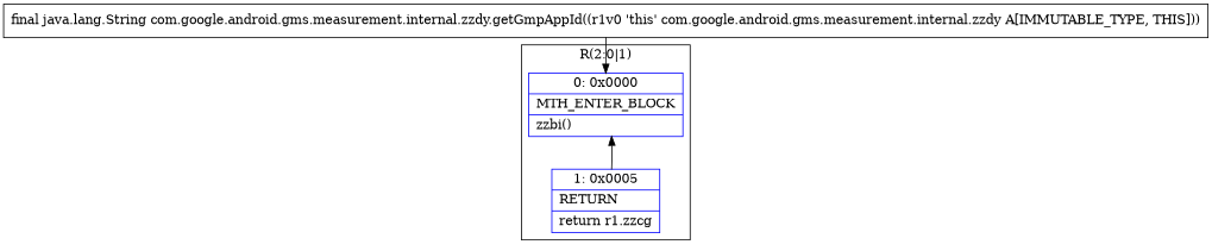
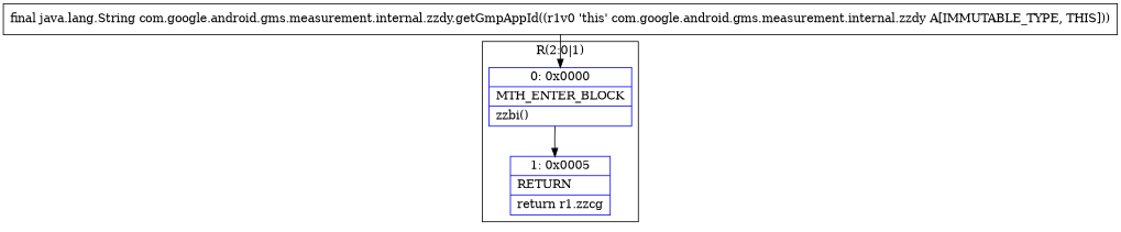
  digraph {
    node [color=blue shape=record]
    n1 [label="{0\:\ 0x0000|MTH_ENTER_BLOCK\l|zzbi()\l}"]
    n2 [label="{1\:\ 0x0005|RETURN\l|return r1.zzcg\l}"]
    n3 [label="{final java.lang.String com.google.android.gms.measurement.internal.zzdy.getGmpAppId((r1v0 'this' com.google.android.gms.measurement.internal.zzdy A[IMMUTABLE_TYPE, THIS])) }" color=""]
    subgraph cluster_1 {
      label="R(2:0|1)"
      n1
      n2
    }
-   n2 -> n1
+   n1 -> n2
    n3 -> n1
  }
